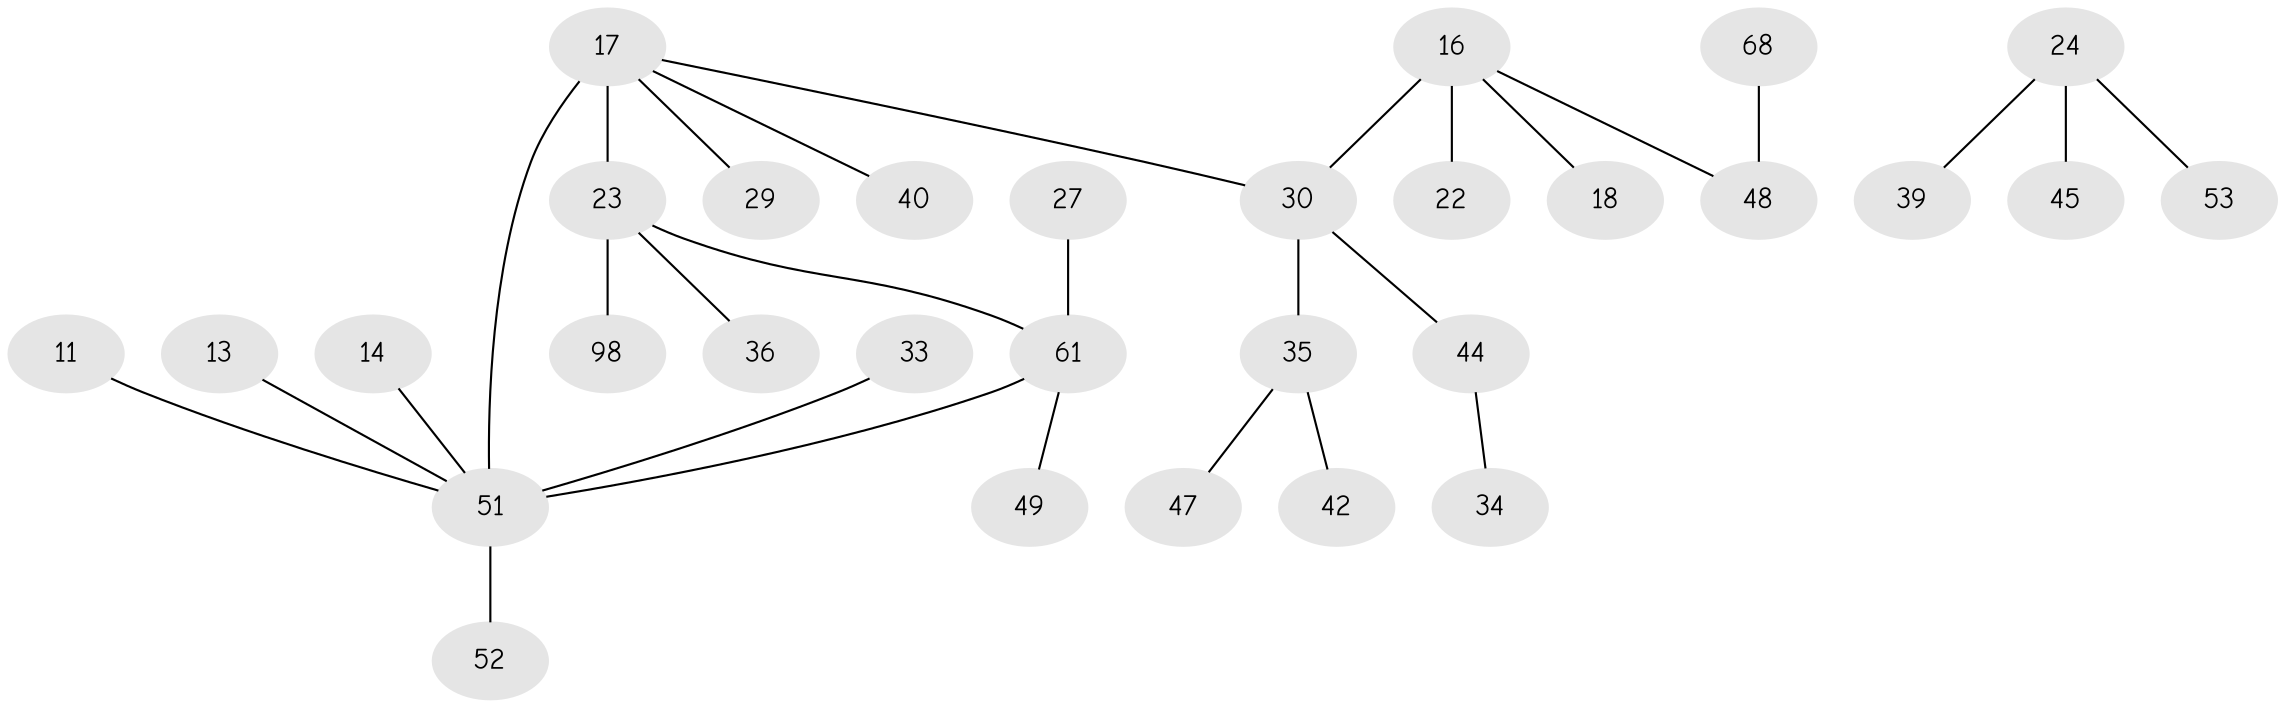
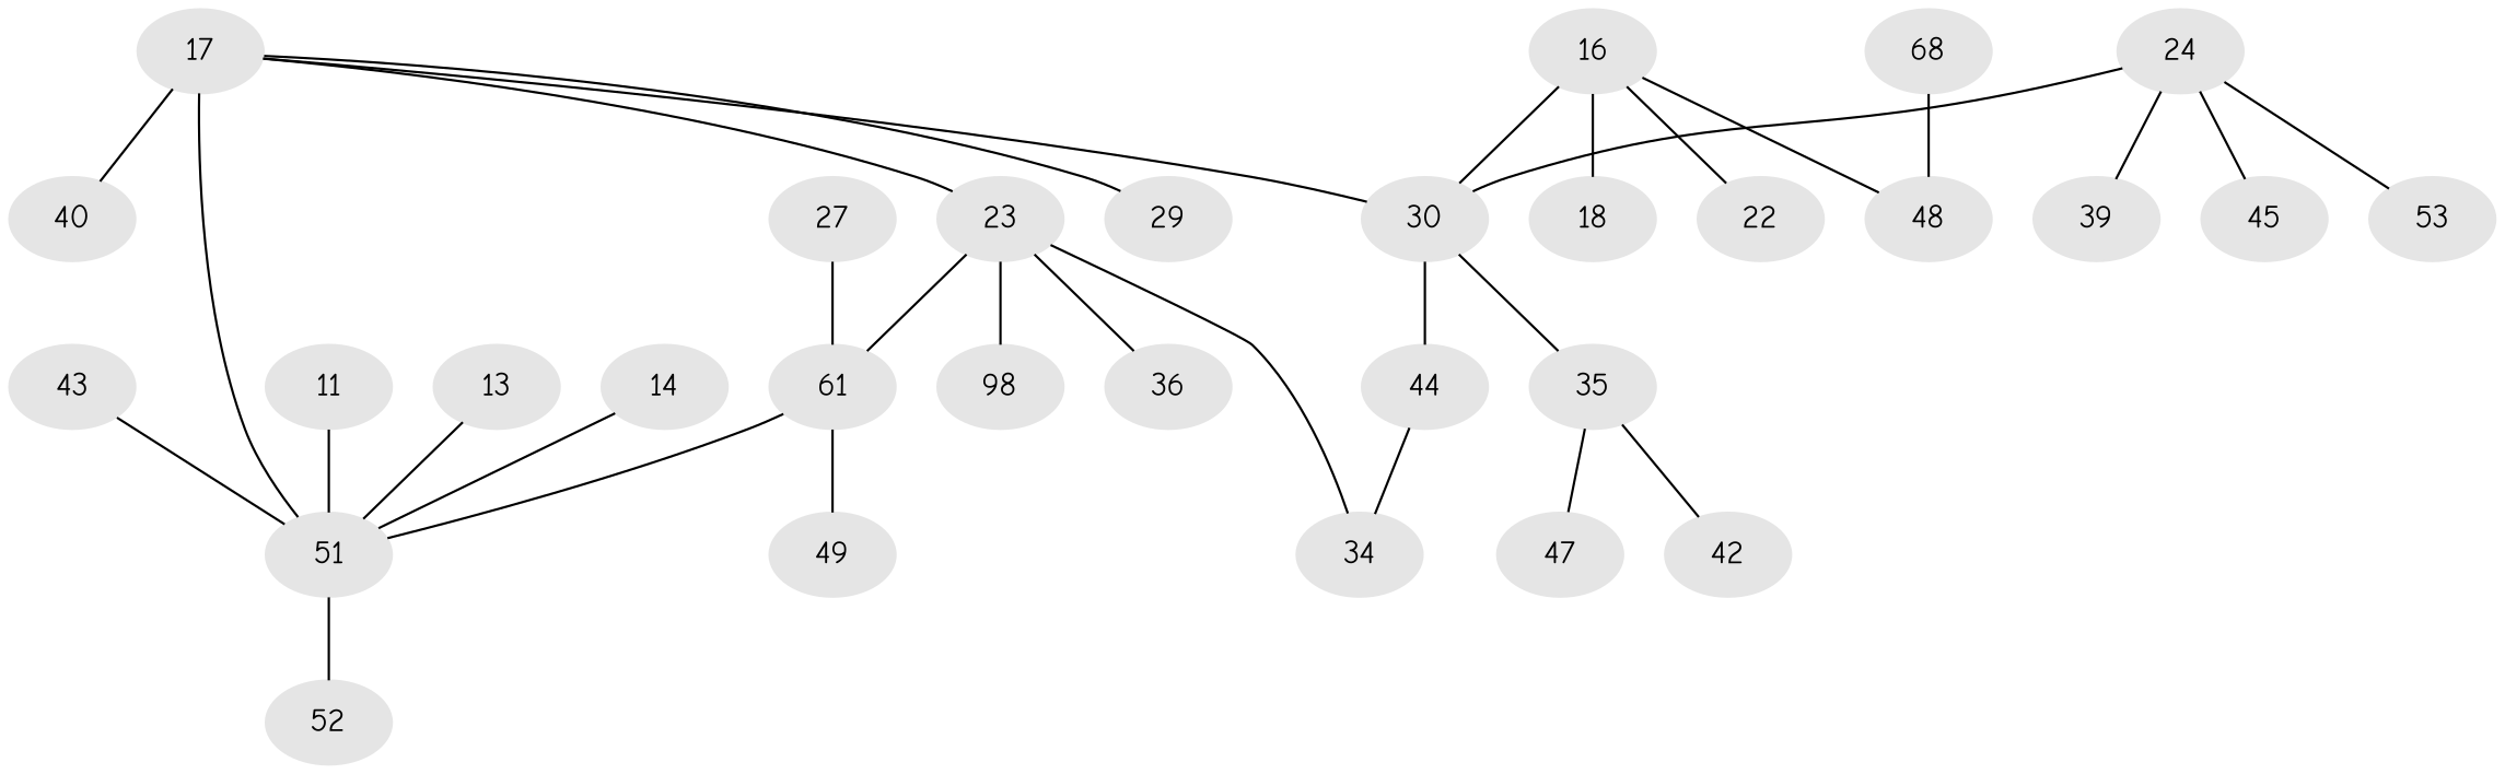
  graph {
    fontname="Comic Neue"
    node [color=gray90 fontname="Comic Neue" style=filled]
    edge [fontname="Comic Neue"]
    51 [super="+41+50+32"]
    52
    11
    13
    14 [super="+12"]
    16
    18
    22
    30 [super="+19"]
    48 [super="+25"]
    35
    44 [super="+33"]
    17 [super="+15"]
    23 [super="+8"]
    29
    40
    n17 [label=98]
    n18 [label=61 super="+26"]
    34
    36
    49
    24 [super="+20"]
    39
    45
    53
    27
    42
    47
    n29 [label=68]
-   43 [label=33]
+   43
    51 -- 52
    11 -- 51
    13 -- 51
    14 -- 51
    16 -- 18
    16 -- 22
    16 -- 30 [weight=2]
    16 -- 48
    30 -- 35
    30 -- 44
    35 -- 42
    35 -- 47
    44 -- 34
    17 -- 51 [weight=3]
    17 -- 30
    17 -- 23
    17 -- 29
    17 -- 40
    23 -- n17
    23 -- n18
+   23 -- 34
    23 -- 36
    n18 -- 51 [weight=2]
    n18 -- 49
+   24 -- 30
    24 -- 39
    24 -- 45
    24 -- 53
    27 -- n18
    n29 -- 48
    43 -- 51
  }
